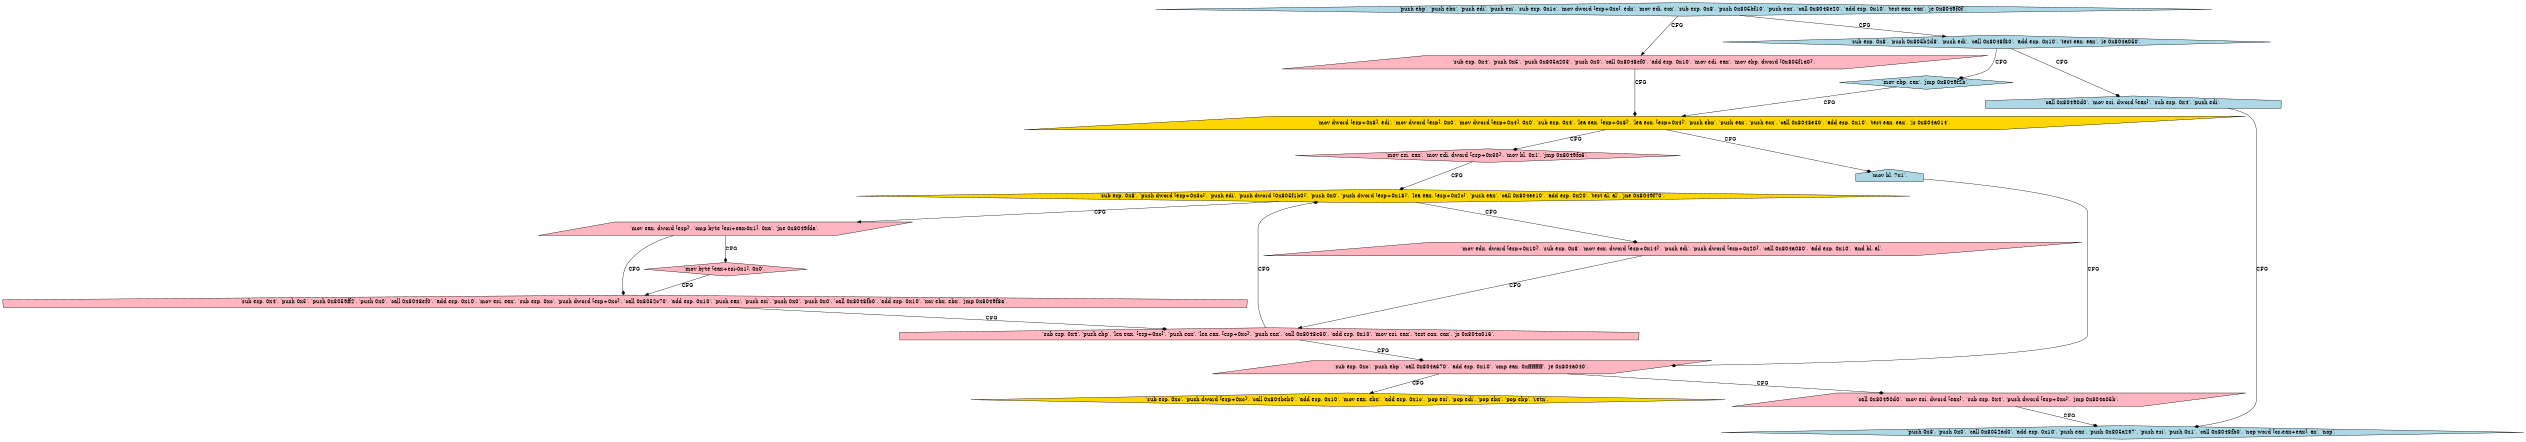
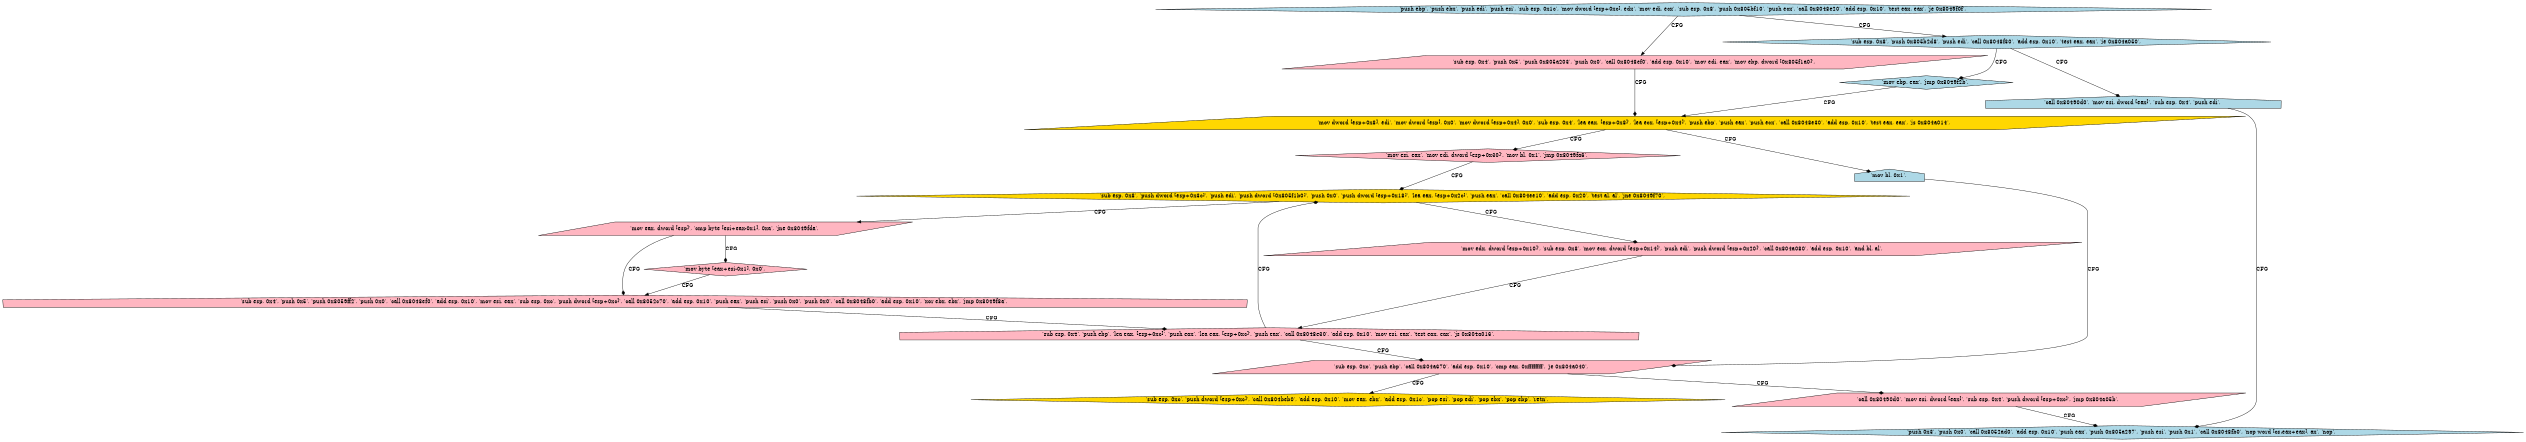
  digraph {
    node [style=filled fillcolor=lightpink shape=diamond]
    edge [arrowhead=diamond]
    n1 [label="'push ebp', 'push ebx', 'push edi', 'push esi', 'sub esp, 0x1c', 'mov dword [esp+0xc], edx', 'mov edi, ecx', 'sub esp, 0x8', 'push 0x805bf10', 'push ecx', 'call 0x8048e20', 'add esp, 0x10', 'test eax, eax', 'je 0x8049f0f', " fillcolor=lightblue]
    n2 [label="'sub esp, 0x4', 'push 0x5', 'push 0x805a203', 'push 0x0', 'call 0x8048ef0', 'add esp, 0x10', 'mov edi, eax', 'mov ebp, dword [0x805f1a0]', " shape=parallelogram]
    n3 [label="'sub esp, 0x8', 'push 0x805b2d8', 'push edi', 'call 0x8048f30', 'add esp, 0x10', 'test eax, eax', 'je 0x804a050', " fillcolor=lightblue]
    n4 [label="'mov dword [esp+0x8], edi', 'mov dword [esp], 0x0', 'mov dword [esp+0x4], 0x0', 'sub esp, 0x4', 'lea eax, [esp+0x8]', 'lea ecx, [esp+0x4]', 'push ebp', 'push eax', 'push ecx', 'call 0x8048e30', 'add esp, 0x10', 'test eax, eax', 'js 0x804a014', " fillcolor=gold shape=parallelogram]
    n5 [label="'call 0x80490d0', 'mov esi, dword [eax]', 'sub esp, 0x4', 'push edi', " fillcolor=lightblue shape=house]
    n6 [label="'mov ebp, eax', 'jmp 0x8049f2b', " fillcolor=lightblue]
-   n7 [label="'mov bl, 7x1'," fillcolor=lightblue shape=house]
+   n7 [label="'mov bl, 0x1', " fillcolor=lightblue shape=house]
    n8 [label="'mov esi, eax', 'mov edi, dword [esp+0x30]', 'mov bl, 0x1', 'jmp 0x8049fa6', "]
    n9 [label="'push 0x3', 'push 0x0', 'call 0x8052ad0', 'add esp, 0x10', 'push eax', 'push 0x805a297', 'push esi', 'push 0x1', 'call 0x8048fb0', 'nop word [cs:eax+eax], ax', 'nop', " fillcolor=lightblue]
    n10 [label="'sub esp, 0xc', 'push ebp', 'call 0x804a670', 'add esp, 0x10', 'cmp eax, 0xffffffff', 'je 0x804a040', " shape=parallelogram]
    n11 [label="'call 0x80490d0', 'mov esi, dword [eax]', 'sub esp, 0x4', 'push dword [esp+0xc]', 'jmp 0x804a05b', " shape=parallelogram]
    n12 [label="'sub esp, 0xc', 'push dword [esp+0xc]', 'call 0x804beb0', 'add esp, 0x10', 'mov eax, ebx', 'add esp, 0x1c', 'pop esi', 'pop edi', 'pop ebx', 'pop ebp', 'retn', " fillcolor=gold]
    n13 [label="'sub esp, 0x8', 'push dword [esp+0x3c]', 'push edi', 'push dword [0x805f1b0]', 'push 0x0', 'push dword [esp+0x18]', 'lea eax, [esp+0x2c]', 'push eax', 'call 0x804ee10', 'add esp, 0x20', 'test al, al', 'jne 0x8049f70', " fillcolor=gold]
    n14 [label="'mov edx, dword [esp+0x10]', 'sub esp, 0x8', 'mov ecx, dword [esp+0x14]', 'push edi', 'push dword [esp+0x20]', 'call 0x804a080', 'add esp, 0x10', 'and bl, al', " shape=parallelogram]
    n15 [label="'mov eax, dword [esp]', 'cmp byte [esi+eax-0x1], 0xa', 'jne 0x8049fda', " shape=parallelogram]
    n16 [label="'sub esp, 0x4', 'push ebp', 'lea eax, [esp+0xc]', 'push eax', 'lea eax, [esp+0xc]', 'push eax', 'call 0x8048e30', 'add esp, 0x10', 'mov esi, eax', 'test eax, eax', 'js 0x804a016', " shape=house]
    n17 [label="'sub esp, 0x4', 'push 0x5', 'push 0x8059ff2', 'push 0x0', 'call 0x8048ef0', 'add esp, 0x10', 'mov esi, eax', 'sub esp, 0xc', 'push dword [esp+0xc]', 'call 0x8052c70', 'add esp, 0x10', 'push eax', 'push esi', 'push 0x0', 'push 0x0', 'call 0x8048fb0', 'add esp, 0x10', 'xor ebx, ebx', 'jmp 0x8049f8a', " shape=house]
    n18 [label="'mov byte [eax+esi-0x1], 0x0', "]
    n1 -> n2 [label=CFG arrowhead=normal]
    n1 -> n3 [label=CFG arrowhead=normal]
    n2 -> n4 [label=CFG]
    n3 -> n5 [label=CFG]
    n3 -> n6 [label=CFG]
    n4 -> n7 [label=CFG]
    n4 -> n8 [label=CFG]
    n5 -> n9 [label=CFG]
    n6 -> n4 [label=CFG arrowhead=normal]
    n7 -> n10 [label=CFG]
    n8 -> n13 [label=CFG]
    n10 -> n11 [label=CFG]
    n10 -> n12 [label=CFG arrowhead=normal]
    n11 -> n9 [label=CFG]
    n13 -> n14 [label=CFG]
    n13 -> n15 [label=CFG arrowhead=normal]
    n14 -> n16 [label=CFG arrowhead=normal]
    n15 -> n17 [label=CFG]
    n15 -> n18 [label=CFG]
    n16 -> n10 [label=CFG]
    n16 -> n13 [label=CFG]
    n17 -> n16 [label=CFG]
    n18 -> n17 [label=CFG arrowhead=normal]
  }
